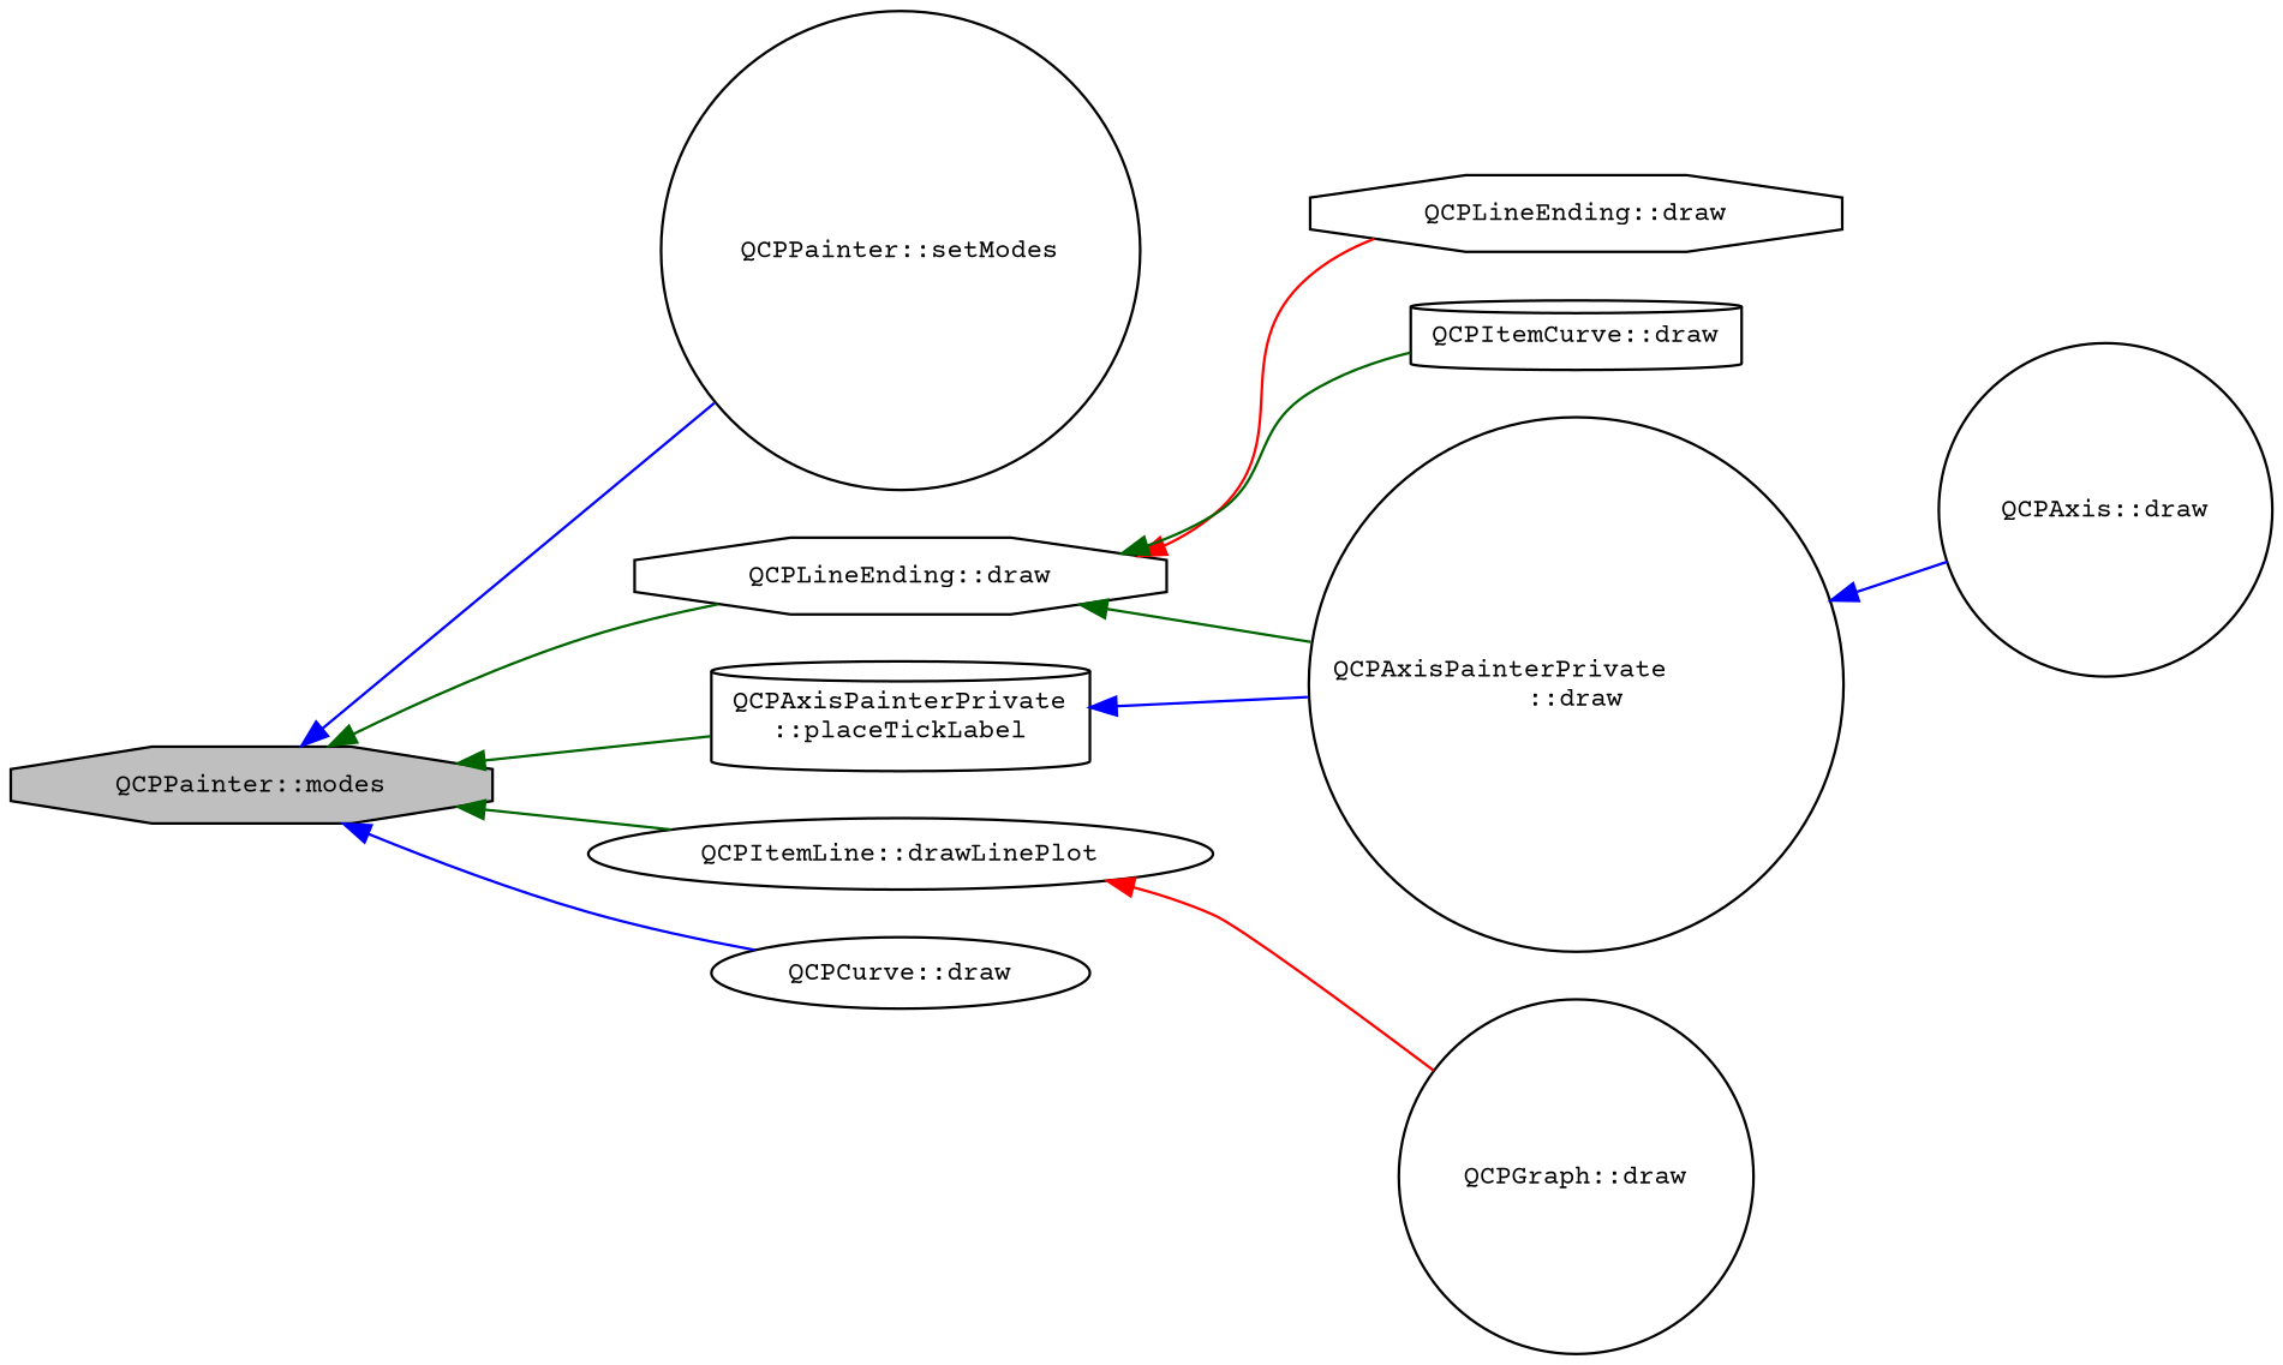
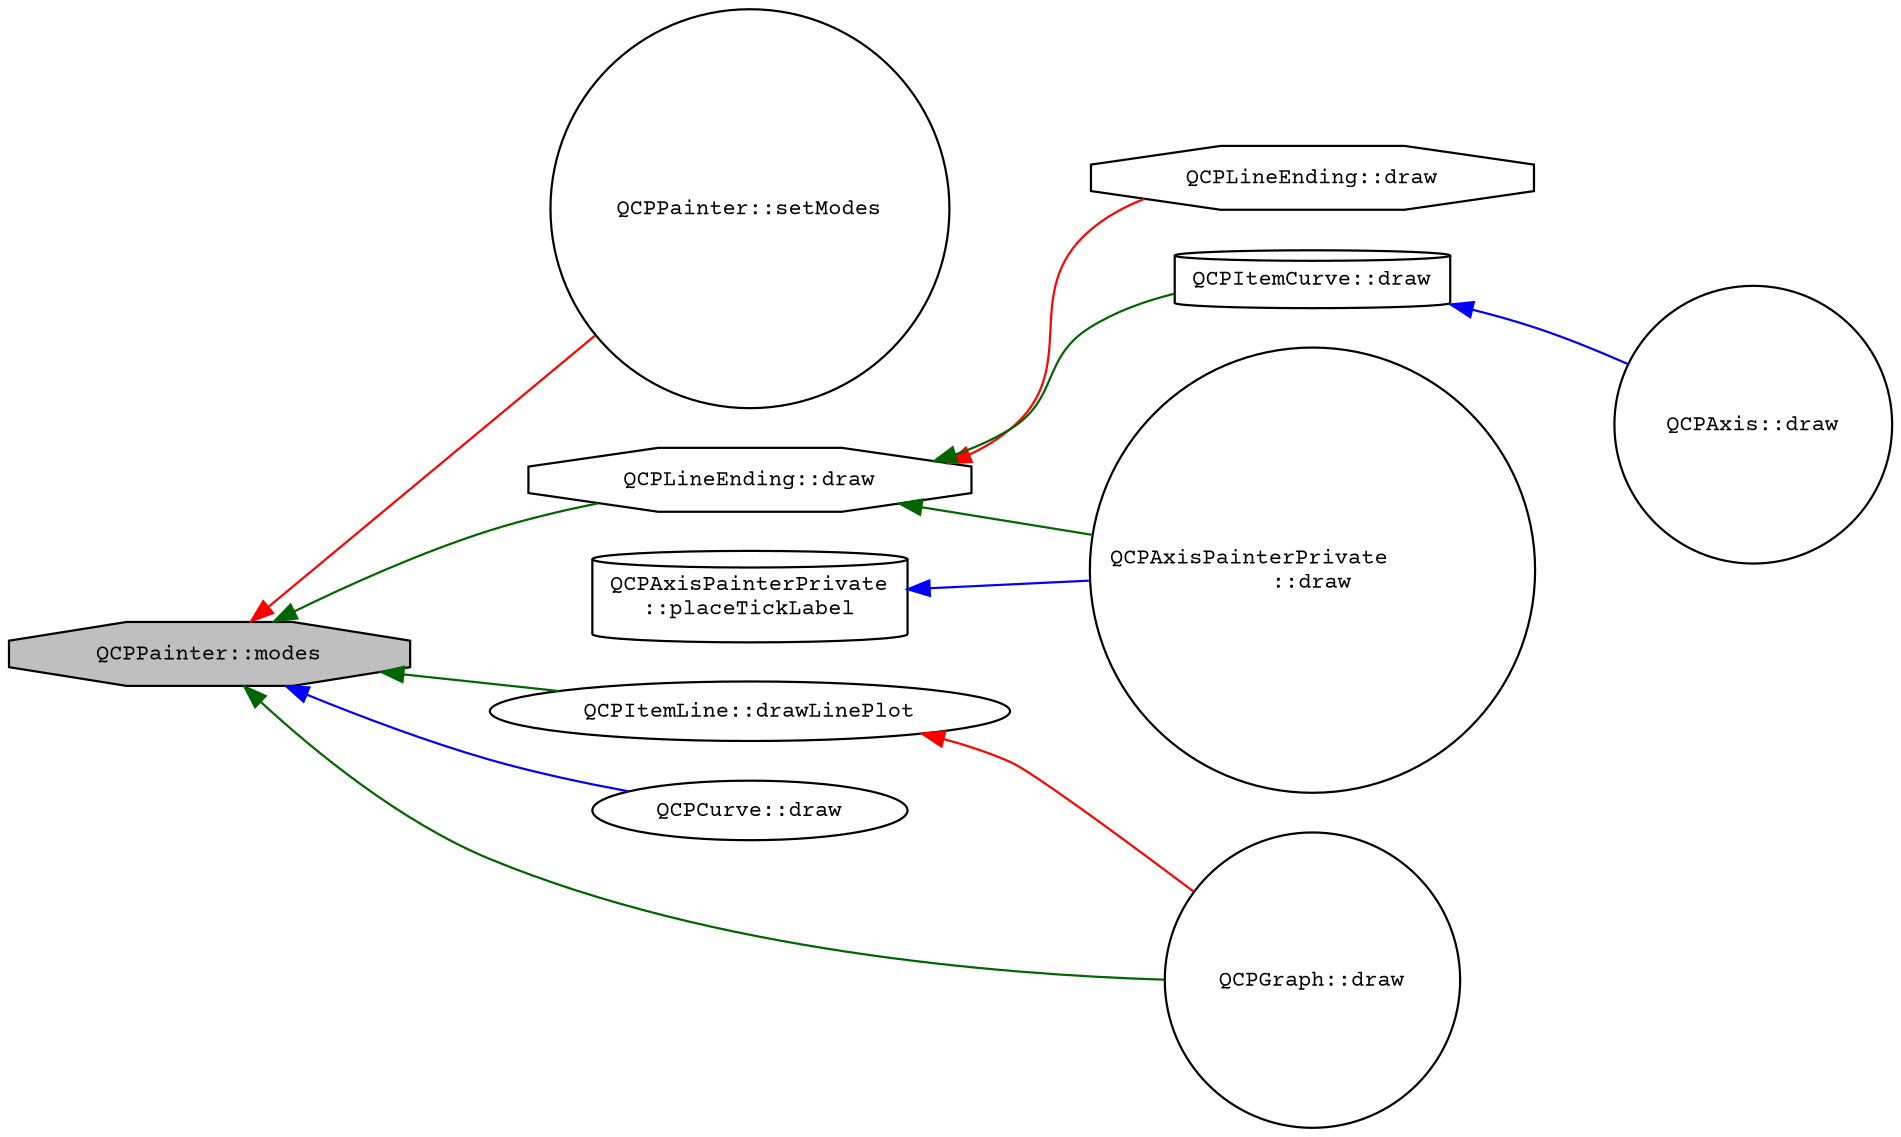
  digraph {
    fontname="Courier Prime"
    rankdir=LR
    node [color=black fillcolor=white fontname="Courier Prime" fontsize=10 shape=circle style=filled]
    edge [color=darkgreen dir=back fontname="Courier Prime" fontsize=10 labelfontname=Helvetica labelfontsize=10 style=solid]
    n1 [fillcolor=grey75 fontcolor=black height=0.2 label="QCPPainter::modes" shape=octagon width=0.4]
    n2 [height=0.2 label="QCPPainter::setModes" width=0.4]
    n3 [height=0.2 label="QCPLineEnding::draw" shape=octagon width=0.4]
    n4 [height=0.2 label="QCPAxisPainterPrivate\l::placeTickLabel" shape=cylinder width=0.4]
    n5 [height=0.2 label="QCPItemLine::drawLinePlot" shape=ellipse width=0.4]
    n6 [height=0.2 label="QCPCurve::draw" shape=ellipse width=0.4]
    n7 [height=0.2 label="QCPLineEnding::draw" shape=octagon width=0.4]
    n8 [height=0.2 label="QCPAxisPainterPrivate\l::draw" width=0.4]
    n9 [height=0.2 label="QCPItemCurve::draw" shape=cylinder width=0.4]
    n10 [height=0.2 label="QCPGraph::draw" width=0.4]
    n11 [height=0.2 label="QCPAxis::draw" width=0.4]
-   n1 -> n2 [color=blue]
+   n1 -> n2 [color=red]
    n1 -> n3
-   n1 -> n4
+   n1 -> n10
    n1 -> n5
    n1 -> n6 [color=blue]
    n3 -> n7 [color=red]
    n3 -> n8
    n3 -> n9
    n4 -> n8 [color=blue]
    n5 -> n10 [color=red]
-   n8 -> n11 [color=blue]
+   n9 -> n11 [color=blue]
  }
